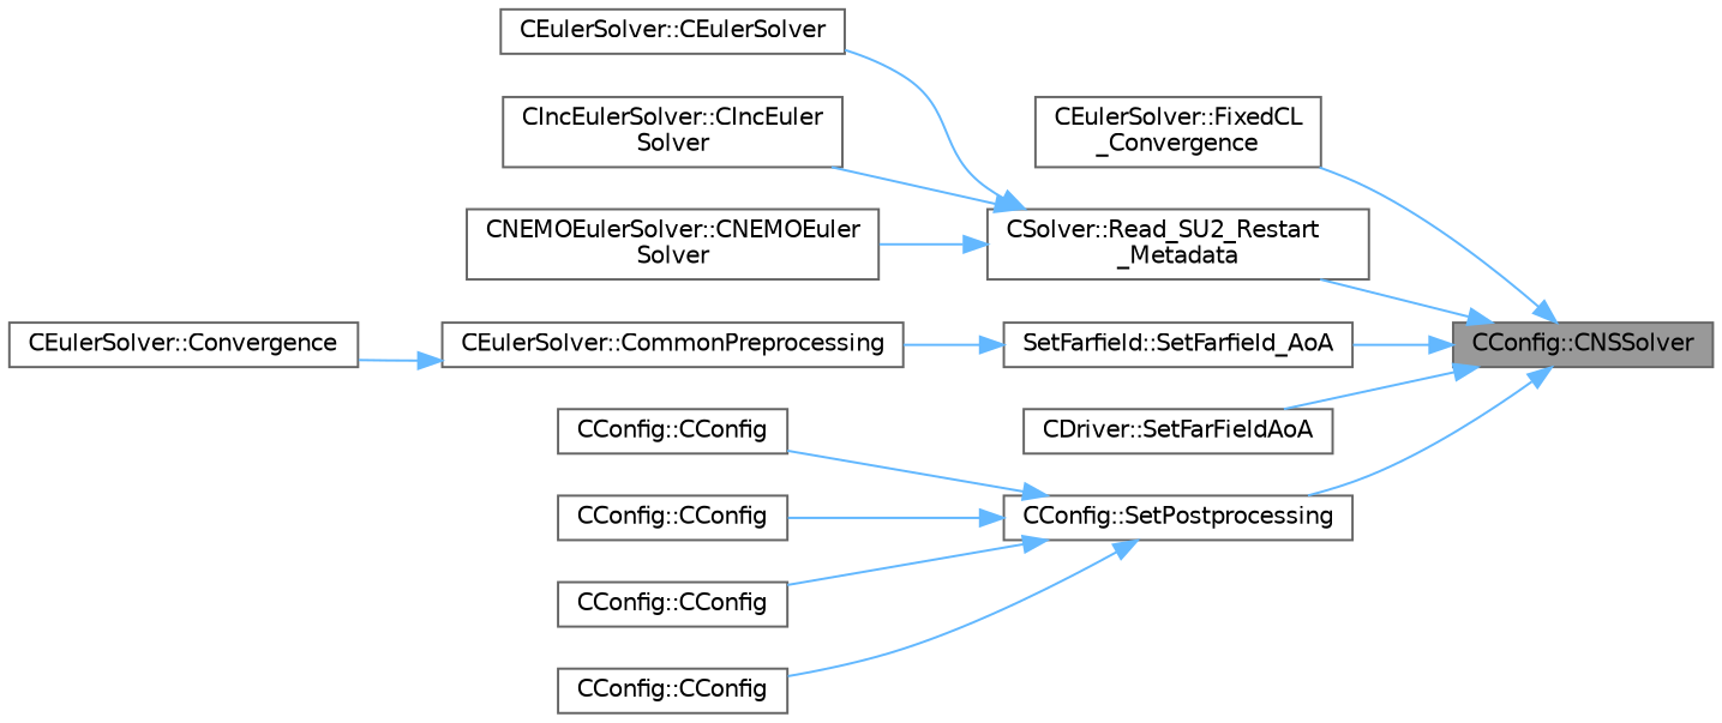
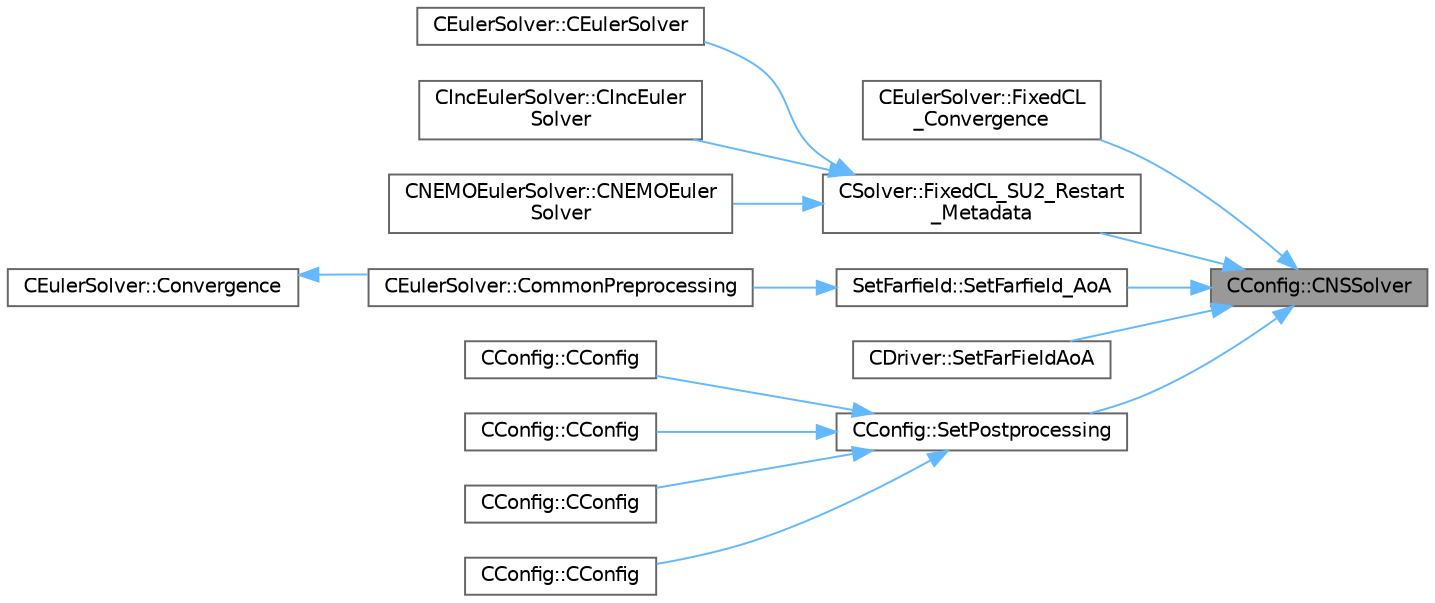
  digraph {
    rankdir=RL
    node [color=grey40 fillcolor=white fontname=Helvetica fontsize=10 shape=box style=filled]
    edge [color=steelblue1 dir=back fontname=Helvetica fontsize=10 labelfontname=Helvetica labelfontsize=10 style=solid]
    n1 [color=gray40 fillcolor=grey60 fontcolor=black height=0.2 label="CConfig::CNSSolver" width=0.4]
    n2 [height=0.2 label="CEulerSolver::FixedCL\l_Convergence" width=0.4]
-   n3 [height=0.2 label="CSolver::Read_SU2_Restart\l_Metadata" width=0.4]
+   n3 [height=0.2 label="CSolver::FixedCL_SU2_Restart\l_Metadata" width=0.4]
    n4 [height=0.2 label="SetFarfield::SetFarfield_AoA" width=0.4]
    n5 [height=0.2 label="CDriver::SetFarFieldAoA" width=0.4]
    n6 [height=0.2 label="CConfig::SetPostprocessing" width=0.4]
    n7 [height=0.2 label="CEulerSolver::CEulerSolver" width=0.4]
    n8 [height=0.2 label="CIncEulerSolver::CIncEuler\lSolver" width=0.4]
    n9 [height=0.2 label="CNEMOEulerSolver::CNEMOEuler\lSolver" width=0.4]
    n10 [height=0.2 label="CEulerSolver::CommonPreprocessing" width=0.4]
    n11 [height=0.2 label="CConfig::CConfig" width=0.4]
    n12 [height=0.2 label="CConfig::CConfig" width=0.4]
    n13 [height=0.2 label="CConfig::CConfig" width=0.4]
    n14 [height=0.2 label="CConfig::CConfig" width=0.4]
    n15 [height=0.2 label="CEulerSolver::Convergence" width=0.4]
    n1 -> n2
    n1 -> n3
    n1 -> n4
    n1 -> n5
    n1 -> n6
    n3 -> n7
    n3 -> n8
    n3 -> n9
    n4 -> n10
    n6 -> n11
    n6 -> n12
    n6 -> n13
    n6 -> n14
-   n10 -> n15
+   n15 -> n10
  }
